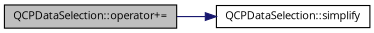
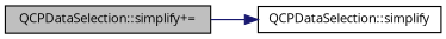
  digraph {
    rankdir=LR
    fontname="Open Sans"
    node [color=black fontname="Open Sans" fontsize=10 shape=record style=filled]
-   n1 [fillcolor=grey75 fontcolor=black height=0.2 label="QCPDataSelection::operator+=" width=0.4]
+   n1 [fillcolor=grey75 fontcolor=black height=0.2 label="QCPDataSelection::simplify+=" width=0.4]
    n2 [fillcolor=white height=0.2 label="QCPDataSelection::simplify" width=0.4]
    n1 -> n2 [color=midnightblue fontname="Open Sans" fontsize=10 labelfontname=Helvetica labelfontsize=10 style=solid]
  }
